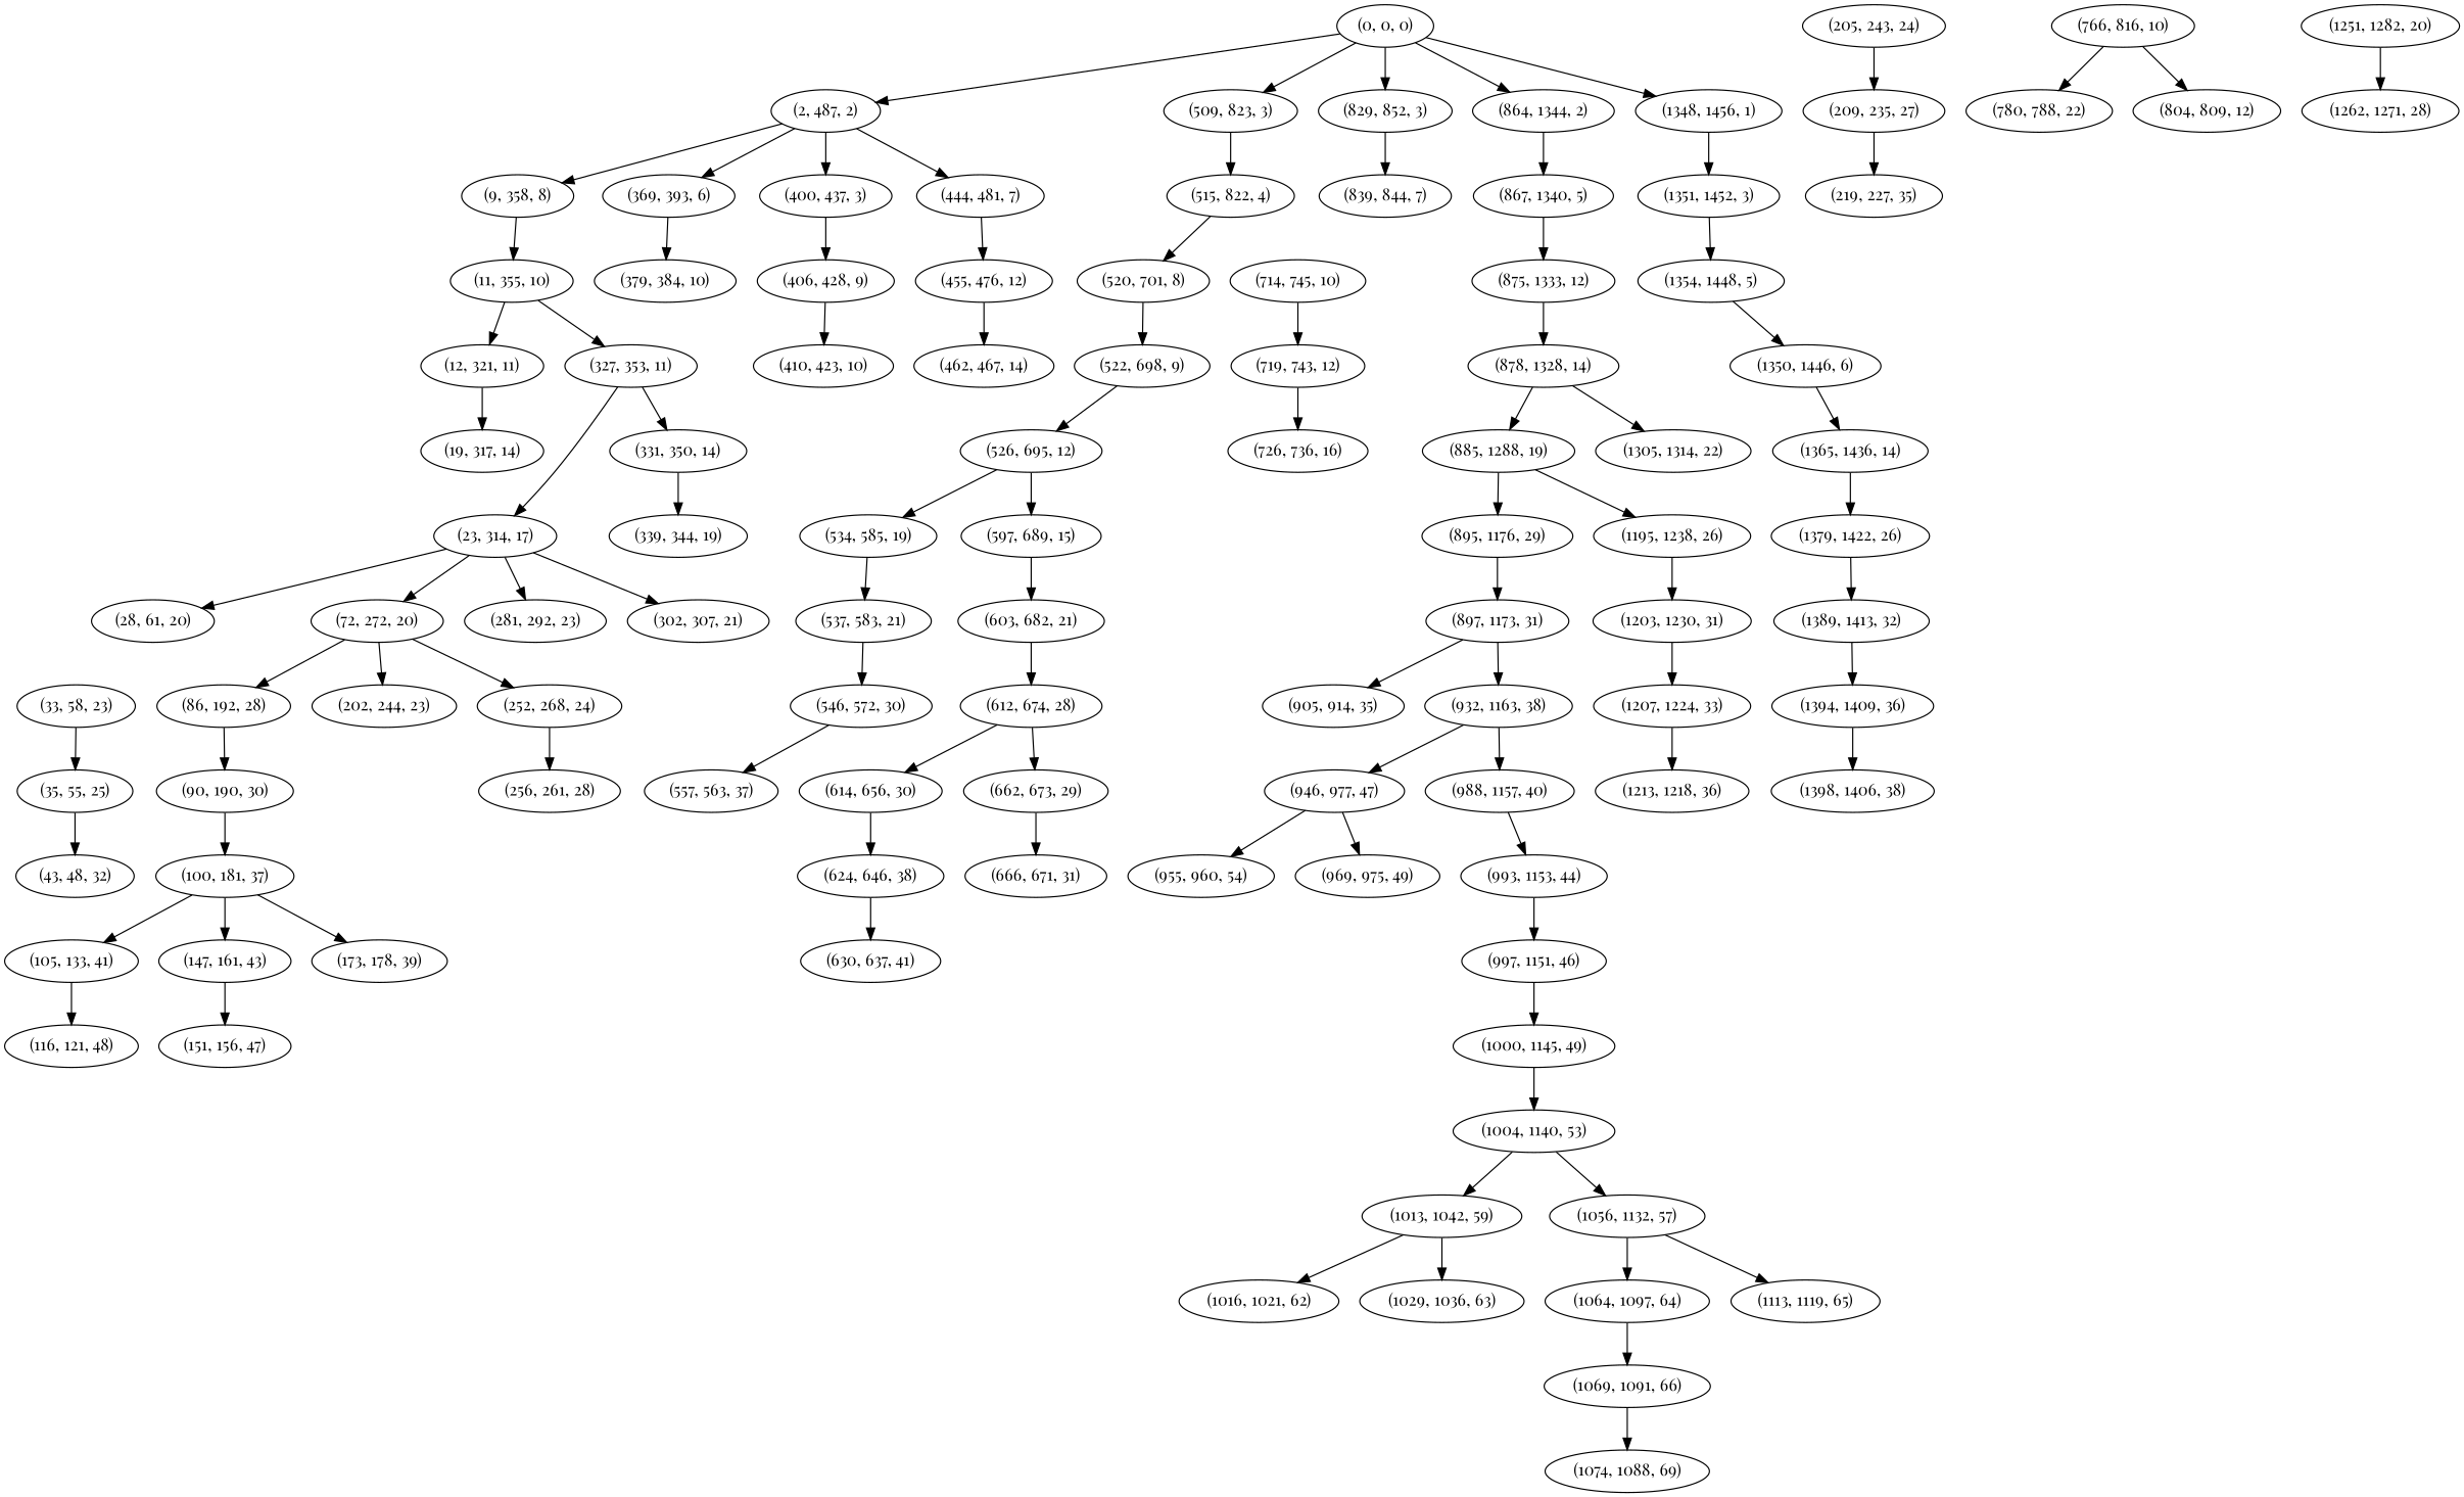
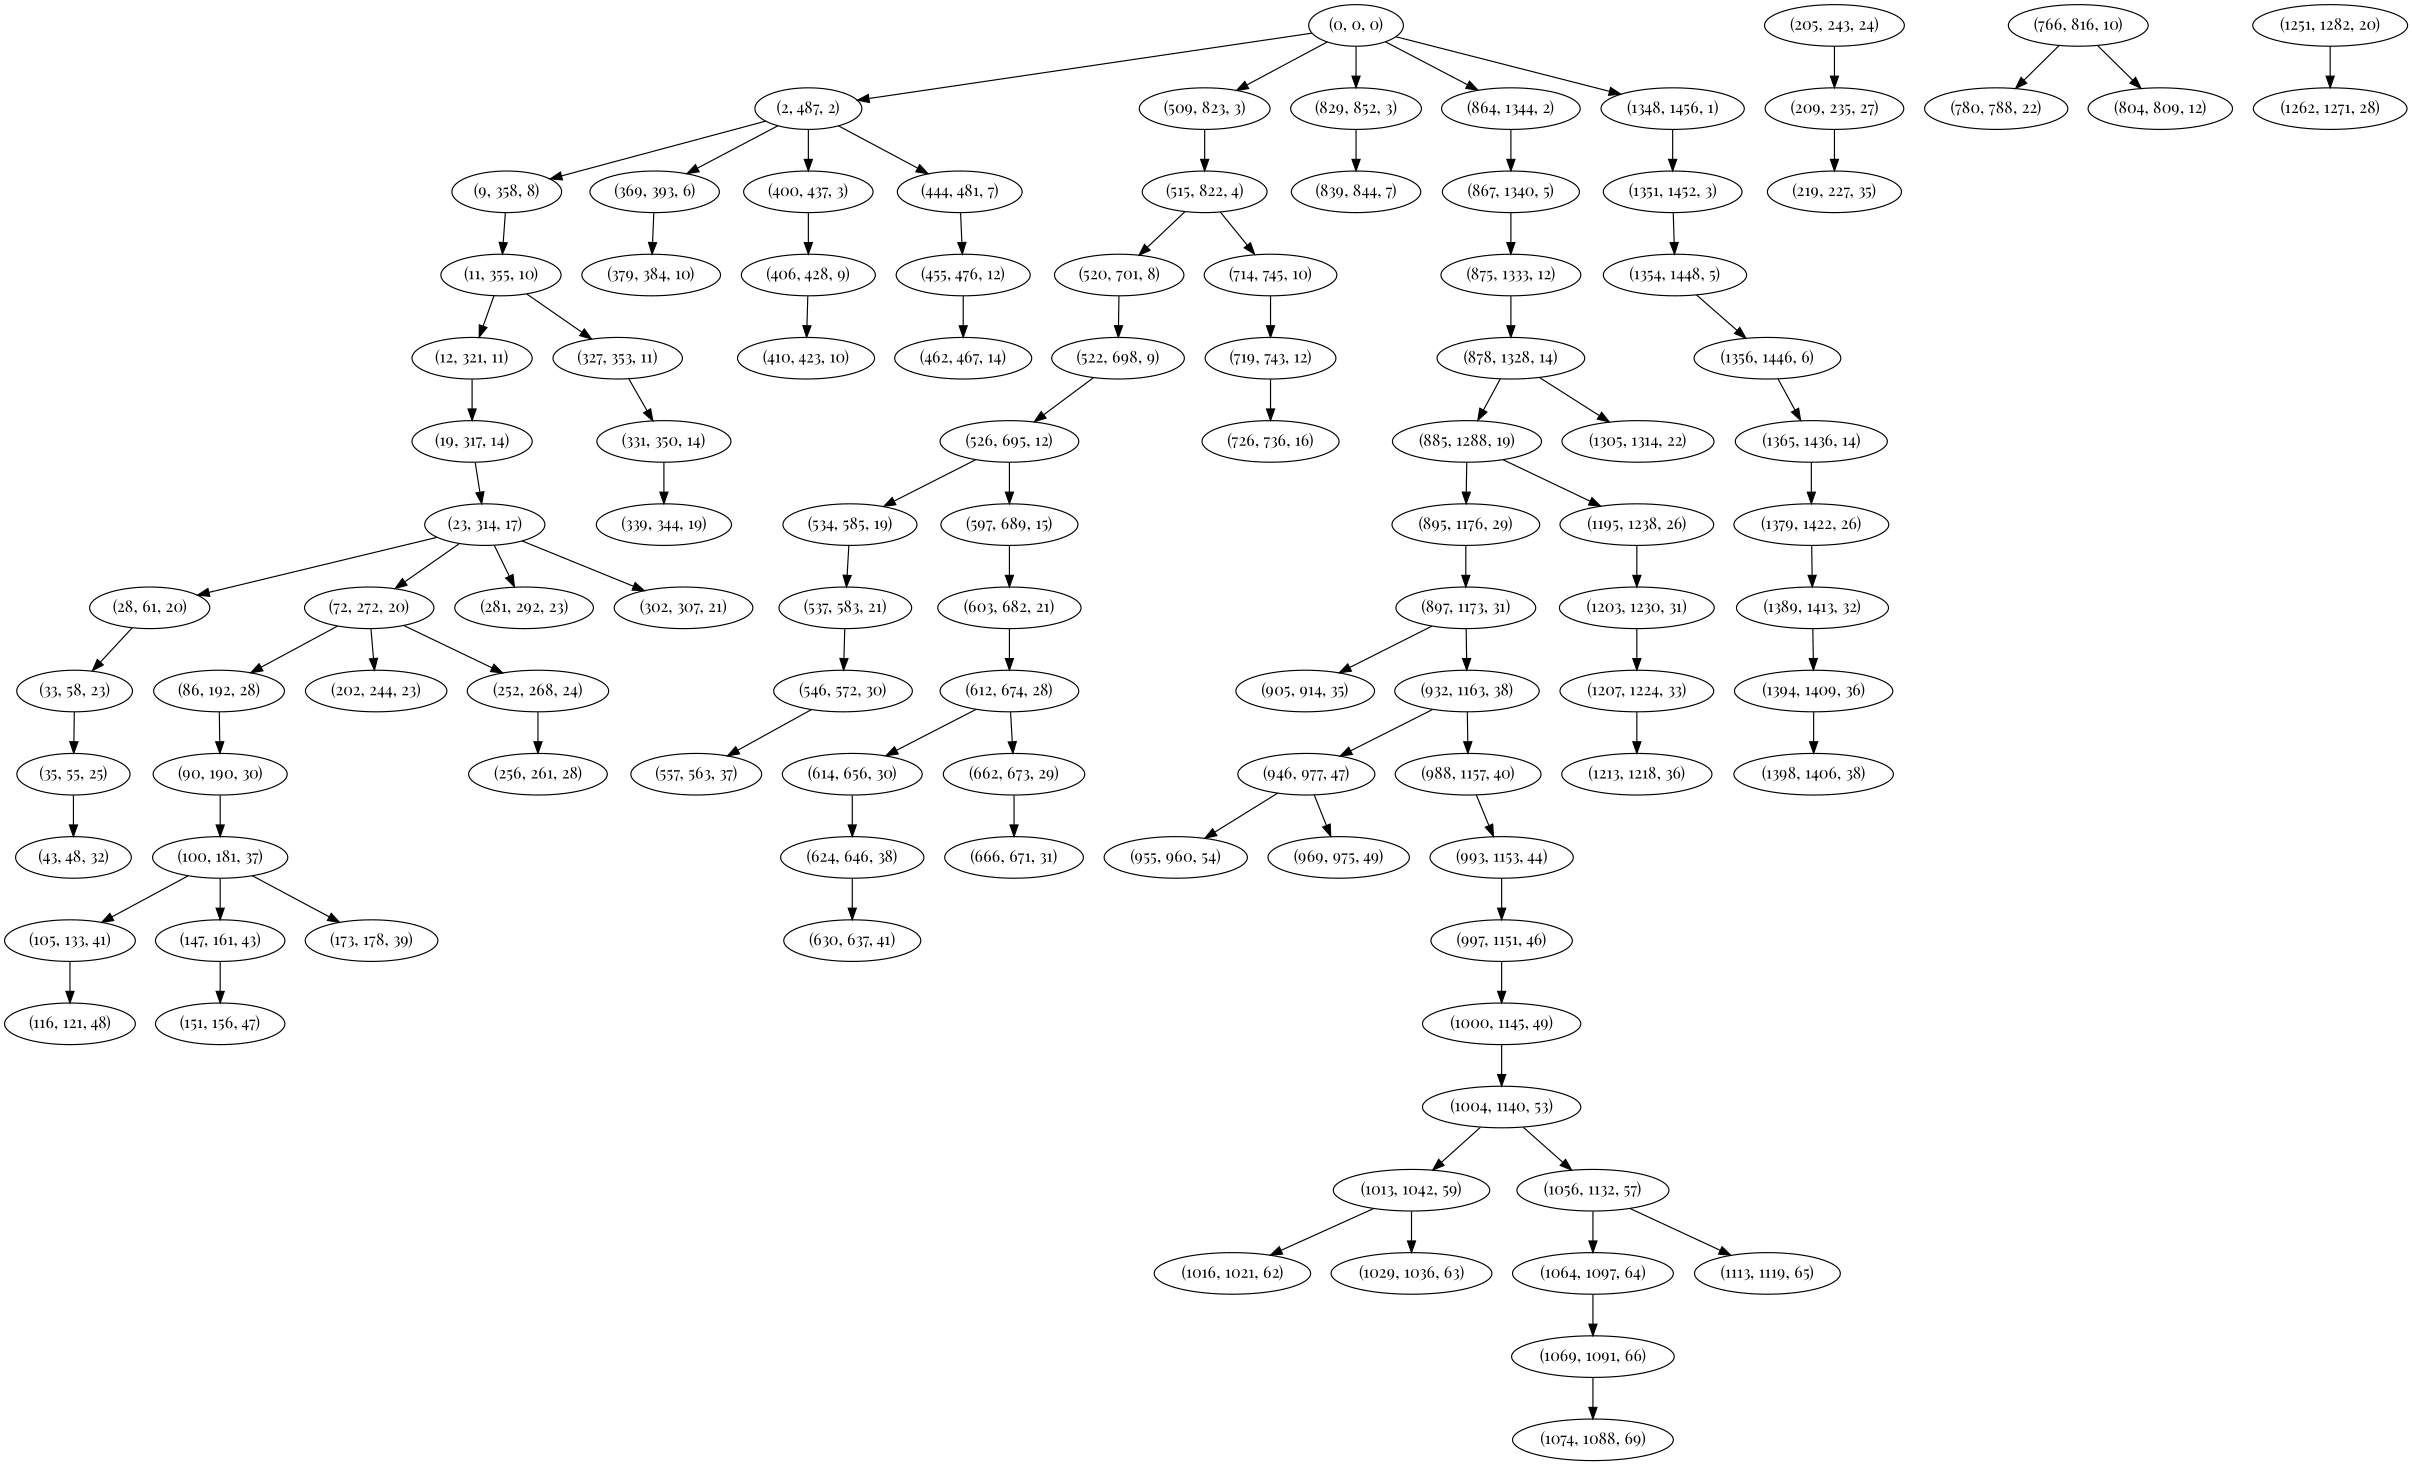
  digraph {
    fontname="Playfair Display"
    node [fontname="Playfair Display"]
    edge [fontname="Playfair Display"]
    "(0, 0, 0)"
    "(2, 487, 2)"
    "(509, 823, 3)"
    "(829, 852, 3)"
    "(864, 1344, 2)"
    "(1348, 1456, 1)"
    "(9, 358, 8)"
    "(369, 393, 6)"
    "(400, 437, 3)"
    "(444, 481, 7)"
    "(515, 822, 4)"
    "(839, 844, 7)"
    "(867, 1340, 5)"
    "(1351, 1452, 3)"
    "(11, 355, 10)"
    "(379, 384, 10)"
    "(406, 428, 9)"
    "(455, 476, 12)"
    "(12, 321, 11)"
    "(327, 353, 11)"
    "(19, 317, 14)"
    "(331, 350, 14)"
    "(23, 314, 17)"
    "(28, 61, 20)"
    "(72, 272, 20)"
    "(281, 292, 23)"
    "(302, 307, 21)"
    "(33, 58, 23)"
    "(86, 192, 28)"
    "(202, 244, 23)"
    "(252, 268, 24)"
    "(35, 55, 25)"
    "(43, 48, 32)"
    "(90, 190, 30)"
    "(256, 261, 28)"
    "(100, 181, 37)"
    "(105, 133, 41)"
    "(147, 161, 43)"
    "(173, 178, 39)"
    "(116, 121, 48)"
    "(151, 156, 47)"
    "(205, 243, 24)"
    "(209, 235, 27)"
    "(219, 227, 35)"
    "(339, 344, 19)"
    "(410, 423, 10)"
    "(462, 467, 14)"
    "(520, 701, 8)"
    "(714, 745, 10)"
    "(522, 698, 9)"
    "(719, 743, 12)"
    "(766, 816, 10)"
    "(780, 788, 22)"
    "(804, 809, 12)"
    "(526, 695, 12)"
    "(534, 585, 19)"
    "(597, 689, 15)"
    "(537, 583, 21)"
    "(603, 682, 21)"
    "(546, 572, 30)"
    "(557, 563, 37)"
    "(612, 674, 28)"
    "(614, 656, 30)"
    "(662, 673, 29)"
    "(624, 646, 38)"
    "(666, 671, 31)"
    "(630, 637, 41)"
    "(726, 736, 16)"
    "(875, 1333, 12)"
    "(878, 1328, 14)"
    "(885, 1288, 19)"
    "(1305, 1314, 22)"
    "(895, 1176, 29)"
    "(1195, 1238, 26)"
    "(897, 1173, 31)"
    "(1203, 1230, 31)"
    "(1251, 1282, 20)"
    "(1262, 1271, 28)"
    "(905, 914, 35)"
    "(932, 1163, 38)"
    "(946, 977, 47)"
    "(988, 1157, 40)"
    "(955, 960, 54)"
    "(969, 975, 49)"
    "(993, 1153, 44)"
    "(997, 1151, 46)"
    "(1000, 1145, 49)"
    "(1004, 1140, 53)"
    "(1013, 1042, 59)"
    "(1056, 1132, 57)"
    "(1016, 1021, 62)"
    "(1029, 1036, 63)"
    "(1064, 1097, 64)"
    "(1113, 1119, 65)"
    "(1069, 1091, 66)"
    "(1074, 1088, 69)"
    "(1207, 1224, 33)"
    "(1213, 1218, 36)"
    "(1354, 1448, 5)"
-   "(1356, 1446, 6)" [label="(1350, 1446, 6)"]
+   "(1356, 1446, 6)"
    "(1365, 1436, 14)"
    "(1379, 1422, 26)"
    "(1389, 1413, 32)"
    "(1394, 1409, 36)"
    "(1398, 1406, 38)"
    "(0, 0, 0)" -> "(2, 487, 2)"
    "(0, 0, 0)" -> "(509, 823, 3)"
    "(0, 0, 0)" -> "(829, 852, 3)"
    "(0, 0, 0)" -> "(864, 1344, 2)"
    "(0, 0, 0)" -> "(1348, 1456, 1)"
    "(2, 487, 2)" -> "(9, 358, 8)"
    "(2, 487, 2)" -> "(369, 393, 6)"
    "(2, 487, 2)" -> "(400, 437, 3)"
    "(2, 487, 2)" -> "(444, 481, 7)"
    "(509, 823, 3)" -> "(515, 822, 4)"
    "(829, 852, 3)" -> "(839, 844, 7)"
    "(864, 1344, 2)" -> "(867, 1340, 5)"
    "(1348, 1456, 1)" -> "(1351, 1452, 3)"
    "(9, 358, 8)" -> "(11, 355, 10)"
    "(369, 393, 6)" -> "(379, 384, 10)"
    "(400, 437, 3)" -> "(406, 428, 9)"
    "(444, 481, 7)" -> "(455, 476, 12)"
    "(515, 822, 4)" -> "(520, 701, 8)"
+   "(515, 822, 4)" -> "(714, 745, 10)"
    "(867, 1340, 5)" -> "(875, 1333, 12)"
    "(1351, 1452, 3)" -> "(1354, 1448, 5)"
    "(11, 355, 10)" -> "(12, 321, 11)"
    "(11, 355, 10)" -> "(327, 353, 11)"
    "(406, 428, 9)" -> "(410, 423, 10)"
    "(455, 476, 12)" -> "(462, 467, 14)"
    "(12, 321, 11)" -> "(19, 317, 14)"
    "(327, 353, 11)" -> "(331, 350, 14)"
-   "(327, 353, 11)" -> "(23, 314, 17)"
+   "(19, 317, 14)" -> "(23, 314, 17)"
    "(331, 350, 14)" -> "(339, 344, 19)"
    "(23, 314, 17)" -> "(28, 61, 20)"
    "(23, 314, 17)" -> "(72, 272, 20)"
    "(23, 314, 17)" -> "(281, 292, 23)"
    "(23, 314, 17)" -> "(302, 307, 21)"
+   "(28, 61, 20)" -> "(33, 58, 23)"
    "(72, 272, 20)" -> "(86, 192, 28)"
    "(72, 272, 20)" -> "(202, 244, 23)"
    "(72, 272, 20)" -> "(252, 268, 24)"
    "(33, 58, 23)" -> "(35, 55, 25)"
    "(86, 192, 28)" -> "(90, 190, 30)"
    "(252, 268, 24)" -> "(256, 261, 28)"
    "(35, 55, 25)" -> "(43, 48, 32)"
    "(90, 190, 30)" -> "(100, 181, 37)"
    "(100, 181, 37)" -> "(105, 133, 41)"
    "(100, 181, 37)" -> "(147, 161, 43)"
    "(100, 181, 37)" -> "(173, 178, 39)"
    "(105, 133, 41)" -> "(116, 121, 48)"
    "(147, 161, 43)" -> "(151, 156, 47)"
    "(205, 243, 24)" -> "(209, 235, 27)"
    "(209, 235, 27)" -> "(219, 227, 35)"
    "(520, 701, 8)" -> "(522, 698, 9)"
    "(714, 745, 10)" -> "(719, 743, 12)"
    "(522, 698, 9)" -> "(526, 695, 12)"
    "(719, 743, 12)" -> "(726, 736, 16)"
    "(766, 816, 10)" -> "(780, 788, 22)"
    "(766, 816, 10)" -> "(804, 809, 12)"
    "(526, 695, 12)" -> "(534, 585, 19)"
    "(526, 695, 12)" -> "(597, 689, 15)"
    "(534, 585, 19)" -> "(537, 583, 21)"
    "(597, 689, 15)" -> "(603, 682, 21)"
    "(537, 583, 21)" -> "(546, 572, 30)"
    "(603, 682, 21)" -> "(612, 674, 28)"
    "(546, 572, 30)" -> "(557, 563, 37)"
    "(612, 674, 28)" -> "(614, 656, 30)"
    "(612, 674, 28)" -> "(662, 673, 29)"
    "(614, 656, 30)" -> "(624, 646, 38)"
    "(662, 673, 29)" -> "(666, 671, 31)"
    "(624, 646, 38)" -> "(630, 637, 41)"
    "(875, 1333, 12)" -> "(878, 1328, 14)"
    "(878, 1328, 14)" -> "(885, 1288, 19)"
    "(878, 1328, 14)" -> "(1305, 1314, 22)"
    "(885, 1288, 19)" -> "(895, 1176, 29)"
    "(885, 1288, 19)" -> "(1195, 1238, 26)"
    "(895, 1176, 29)" -> "(897, 1173, 31)"
    "(1195, 1238, 26)" -> "(1203, 1230, 31)"
    "(897, 1173, 31)" -> "(905, 914, 35)"
    "(897, 1173, 31)" -> "(932, 1163, 38)"
    "(1203, 1230, 31)" -> "(1207, 1224, 33)"
    "(1251, 1282, 20)" -> "(1262, 1271, 28)"
    "(932, 1163, 38)" -> "(946, 977, 47)"
    "(932, 1163, 38)" -> "(988, 1157, 40)"
    "(946, 977, 47)" -> "(955, 960, 54)"
    "(946, 977, 47)" -> "(969, 975, 49)"
    "(988, 1157, 40)" -> "(993, 1153, 44)"
    "(993, 1153, 44)" -> "(997, 1151, 46)"
    "(997, 1151, 46)" -> "(1000, 1145, 49)"
    "(1000, 1145, 49)" -> "(1004, 1140, 53)"
    "(1004, 1140, 53)" -> "(1013, 1042, 59)"
    "(1004, 1140, 53)" -> "(1056, 1132, 57)"
    "(1013, 1042, 59)" -> "(1016, 1021, 62)"
    "(1013, 1042, 59)" -> "(1029, 1036, 63)"
    "(1056, 1132, 57)" -> "(1064, 1097, 64)"
    "(1056, 1132, 57)" -> "(1113, 1119, 65)"
    "(1064, 1097, 64)" -> "(1069, 1091, 66)"
    "(1069, 1091, 66)" -> "(1074, 1088, 69)"
    "(1207, 1224, 33)" -> "(1213, 1218, 36)"
    "(1354, 1448, 5)" -> "(1356, 1446, 6)"
    "(1356, 1446, 6)" -> "(1365, 1436, 14)"
    "(1365, 1436, 14)" -> "(1379, 1422, 26)"
    "(1379, 1422, 26)" -> "(1389, 1413, 32)"
    "(1389, 1413, 32)" -> "(1394, 1409, 36)"
    "(1394, 1409, 36)" -> "(1398, 1406, 38)"
  }
